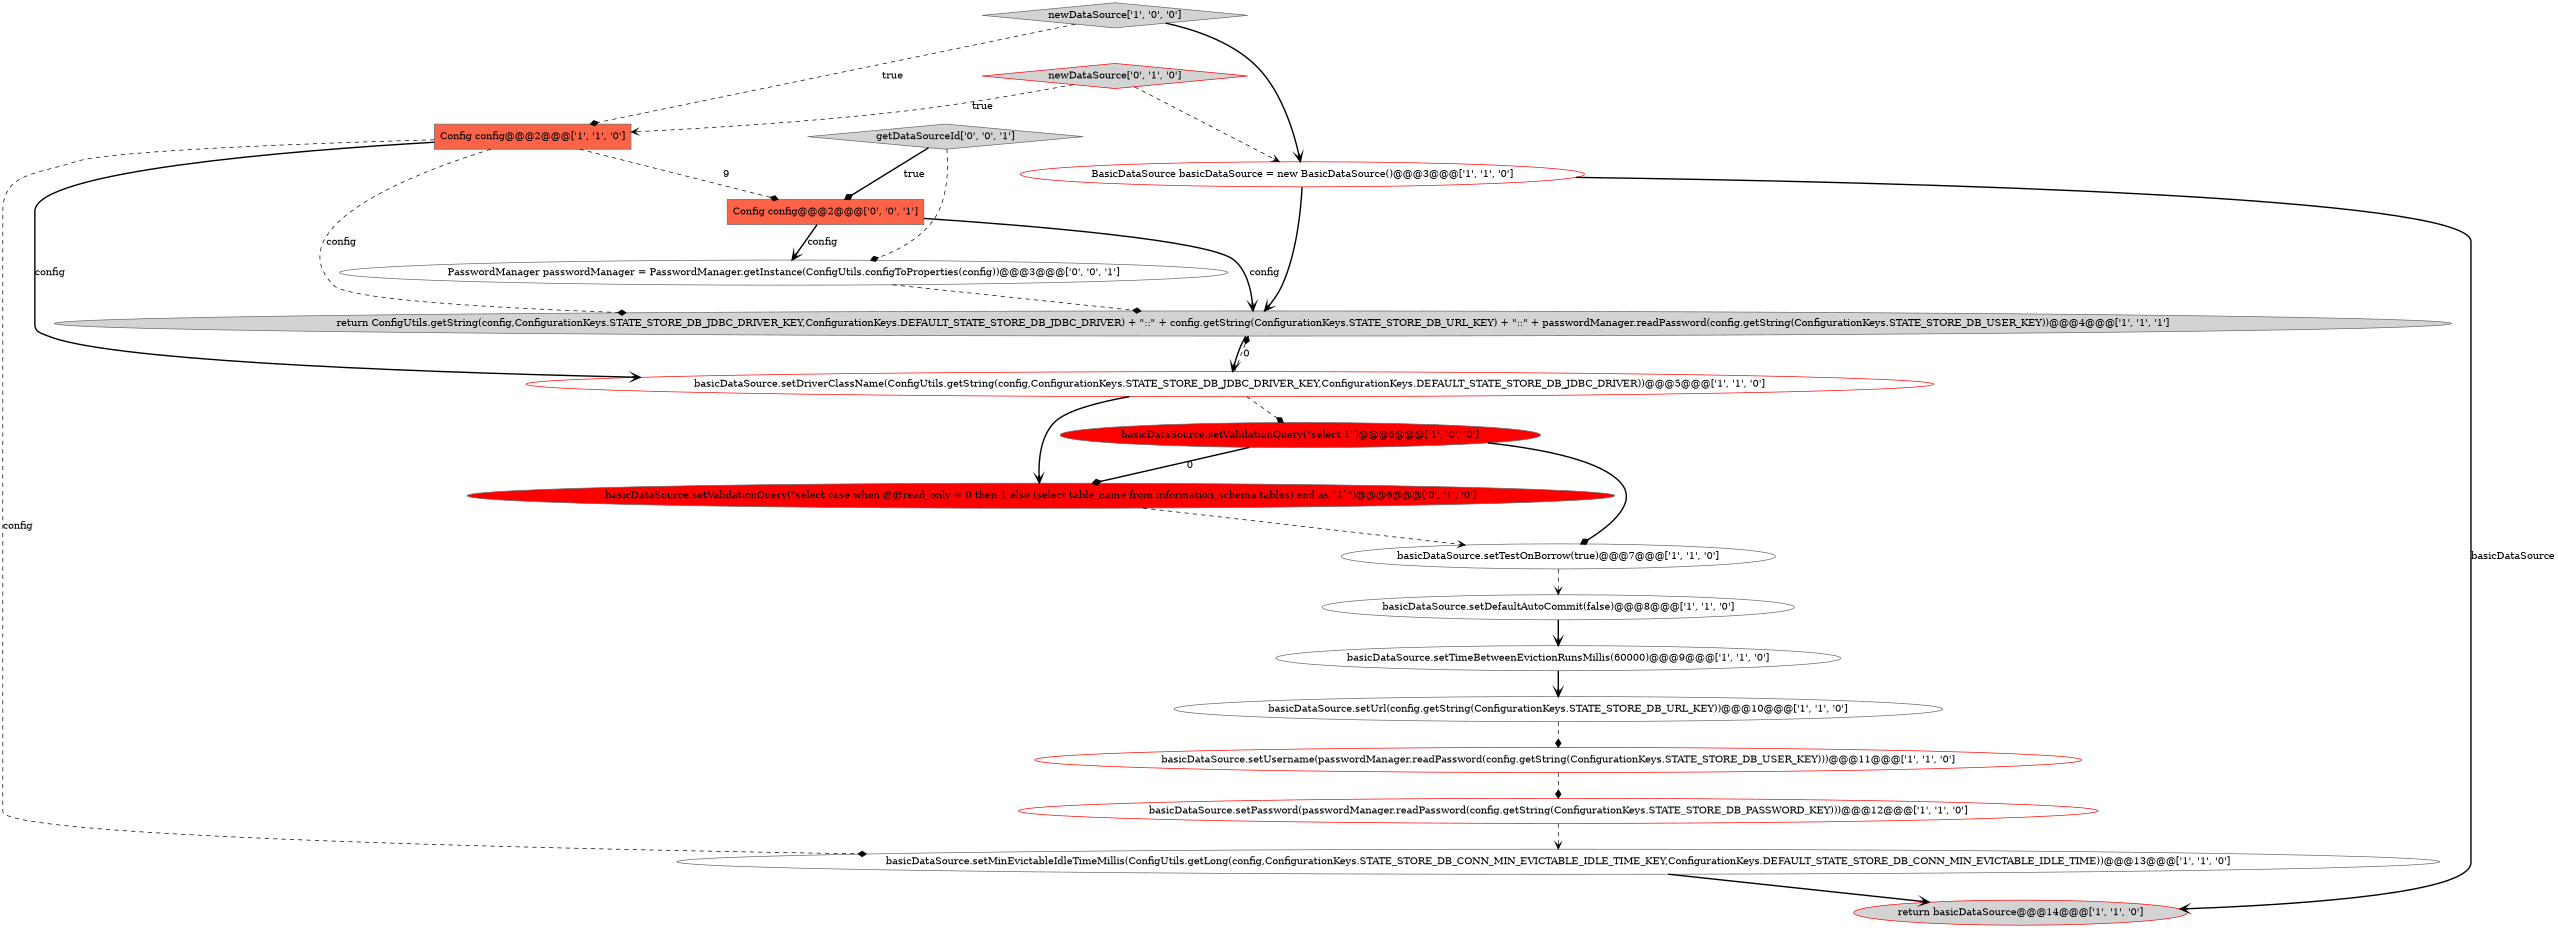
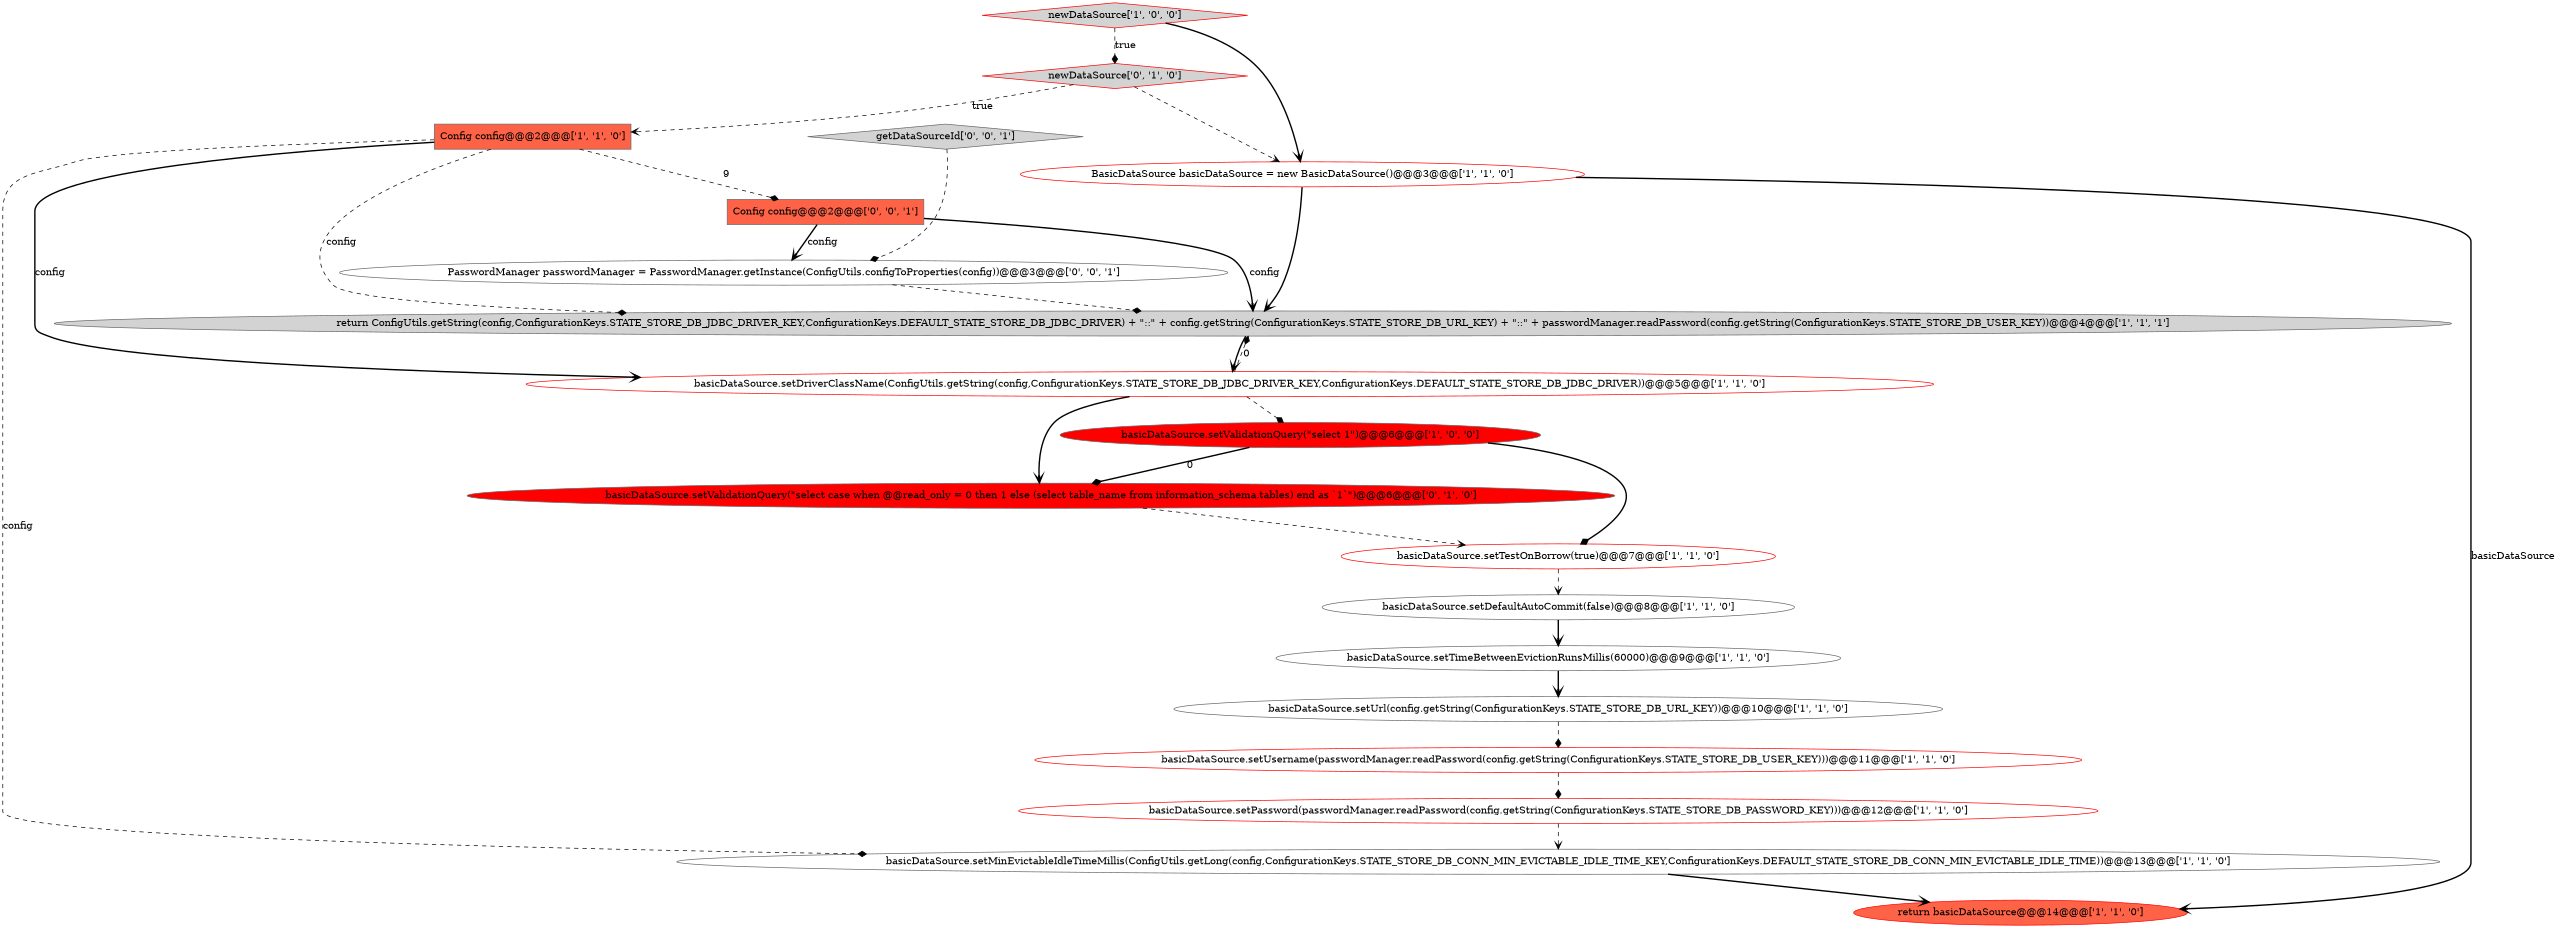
  digraph {
    node [color=gray40 fillcolor=white shape=ellipse style=filled]
    edge [arrowhead=vee style=dashed]
    n1 [label="basicDataSource.setTimeBetweenEvictionRunsMillis(60000)@@@9@@@['1', '1', '0']"]
    n2 [label="basicDataSource.setUrl(config.getString(ConfigurationKeys.STATE_STORE_DB_URL_KEY))@@@10@@@['1', '1', '0']"]
    n3 [color=red label="basicDataSource.setUsername(passwordManager.readPassword(config.getString(ConfigurationKeys.STATE_STORE_DB_USER_KEY)))@@@11@@@['1', '1', '0']"]
    n4 [color=red label="basicDataSource.setPassword(passwordManager.readPassword(config.getString(ConfigurationKeys.STATE_STORE_DB_PASSWORD_KEY)))@@@12@@@['1', '1', '0']"]
    n5 [label="basicDataSource.setMinEvictableIdleTimeMillis(ConfigUtils.getLong(config,ConfigurationKeys.STATE_STORE_DB_CONN_MIN_EVICTABLE_IDLE_TIME_KEY,ConfigurationKeys.DEFAULT_STATE_STORE_DB_CONN_MIN_EVICTABLE_IDLE_TIME))@@@13@@@['1', '1', '0']"]
    n6 [fillcolor=tomato label="Config config@@@2@@@['1', '1', '0']" shape=box]
    n7 [fillcolor=lightgray label="return ConfigUtils.getString(config,ConfigurationKeys.STATE_STORE_DB_JDBC_DRIVER_KEY,ConfigurationKeys.DEFAULT_STATE_STORE_DB_JDBC_DRIVER) + \"::\" + config.getString(ConfigurationKeys.STATE_STORE_DB_URL_KEY) + \"::\" + passwordManager.readPassword(config.getString(ConfigurationKeys.STATE_STORE_DB_USER_KEY))@@@4@@@['1', '1', '1']"]
    n8 [color=red label="basicDataSource.setDriverClassName(ConfigUtils.getString(config,ConfigurationKeys.STATE_STORE_DB_JDBC_DRIVER_KEY,ConfigurationKeys.DEFAULT_STATE_STORE_DB_JDBC_DRIVER))@@@5@@@['1', '1', '0']"]
    n9 [fillcolor=tomato label="Config config@@@2@@@['0', '0', '1']" shape=box]
-   n10 [color=red fillcolor=lightgray label="return basicDataSource@@@14@@@['1', '1', '0']"]
+   n10 [color=red fillcolor=tomato label="return basicDataSource@@@14@@@['1', '1', '0']"]
    n11 [fillcolor=red label="basicDataSource.setValidationQuery(\"select 1\")@@@6@@@['1', '0', '0']"]
    n12 [fillcolor=red label="basicDataSource.setValidationQuery(\"select case when @@read_only = 0 then 1 else (select table_name from information_schema.tables) end as `1`\")@@@6@@@['0', '1', '0']"]
    n13 [label="PasswordManager passwordManager = PasswordManager.getInstance(ConfigUtils.configToProperties(config))@@@3@@@['0', '0', '1']"]
    n14 [color=red label="BasicDataSource basicDataSource = new BasicDataSource()@@@3@@@['1', '1', '0']"]
-   n15 [label="basicDataSource.setTestOnBorrow(true)@@@7@@@['1', '1', '0']"]
+   n15 [color=red label="basicDataSource.setTestOnBorrow(true)@@@7@@@['1', '1', '0']"]
    n16 [label="basicDataSource.setDefaultAutoCommit(false)@@@8@@@['1', '1', '0']"]
    n17 [color=red fillcolor=lightgray label="newDataSource['0', '1', '0']" shape=diamond]
    n18 [fillcolor=lightgray label="getDataSourceId['0', '0', '1']" shape=diamond]
-   n19 [fillcolor=lightgray label="newDataSource['1', '0', '0']" shape=diamond]
+   n19 [color=red fillcolor=lightgray label="newDataSource['1', '0', '0']" shape=diamond]
    n1 -> n2 [style=bold]
    n2 -> n3 [arrowhead=diamond]
    n3 -> n4 [arrowhead=diamond]
    n4 -> n5
    n5 -> n10 [style=bold]
    n6 -> n5 [arrowhead=diamond label=config]
    n6 -> n7 [arrowhead=diamond label=config]
    n6 -> n8 [label=config style=bold]
    n6 -> n9 [arrowhead=diamond label=9]
    n7 -> n8 [style=bold]
    n8 -> n7 [arrowhead=diamond label=0]
    n8 -> n11 [arrowhead=diamond]
    n8 -> n12 [style=bold]
    n9 -> n7 [label=config style=bold]
    n9 -> n13 [label=config style=bold]
    n11 -> n12 [arrowhead=diamond label=0 style=bold]
    n11 -> n15 [arrowhead=diamond style=bold]
    n12 -> n15
    n13 -> n7 [arrowhead=diamond]
    n14 -> n7 [style=bold]
    n14 -> n10 [label=basicDataSource style=bold]
    n15 -> n16
    n16 -> n1 [style=bold]
    n17 -> n6 [label=true]
    n17 -> n14
-   n18 -> n9 [arrowhead=diamond label=true style=bold]
    n18 -> n13 [arrowhead=diamond]
-   n19 -> n6 [arrowhead=diamond label=true]
+   n19 -> n17 [arrowhead=diamond label=true]
    n19 -> n14 [style=bold]
  }
